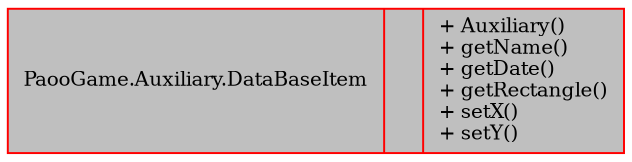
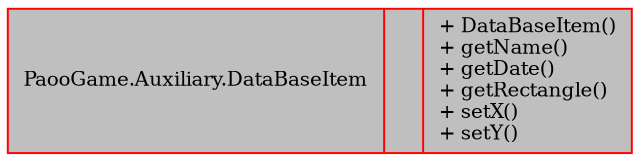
  digraph {
    rankdir=LR
    fontname="DejaVu Serif"
-   n1 [color=red fillcolor=grey75 fontcolor=black fontname="DejaVu Serif" fontsize=10 height=0.2 label="{PaooGame.Auxiliary.DataBaseItem\n||+ Auxiliary()\l+ getName()\l+ getDate()\l+ getRectangle()\l+ setX()\l+ setY()\l}" shape=record style=filled width=0.4]
+   n1 [color=red fillcolor=grey75 fontcolor=black fontname="DejaVu Serif" fontsize=10 height=0.2 label="{PaooGame.Auxiliary.DataBaseItem\n||+ DataBaseItem()\l+ getName()\l+ getDate()\l+ getRectangle()\l+ setX()\l+ setY()\l}" shape=record style=filled width=0.4]
  }
